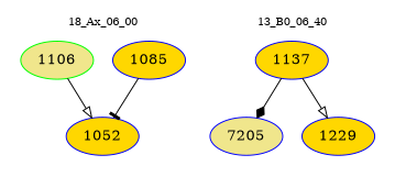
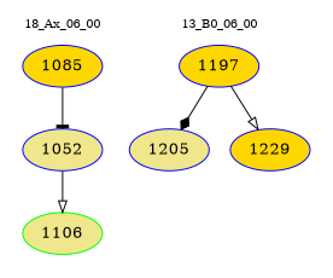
  digraph {
    node [color=blue fillcolor=gold style=filled]
    edge [arrowhead=onormal color=black]
    n1 [label=1085]
-   n2 [label=1052]
+   n2 [fillcolor=khaki label=1052]
    n3 [color=green fillcolor=khaki label=1106]
-   n4 [fillcolor=khaki label=7205]
-   n5 [label=1137]
+   n4 [fillcolor=khaki label=1205]
+   n5 [label=1197]
    n6 [label=1229]
    subgraph cluster_1 {
      color=white
      fontsize=10
      label="18_Ax_06_00"
      n1
      n2
      n3
    }
    subgraph cluster_2 {
      color=white
      fontsize=10
-     label="13_B0_06_40"
+     label="13_B0_06_00"
      n4
      n5
      n6
    }
    n1 -> n2 [arrowhead=tee]
-   n3 -> n2
+   n2 -> n3
    n5 -> n4 [arrowhead=diamond]
    n5 -> n6
  }
